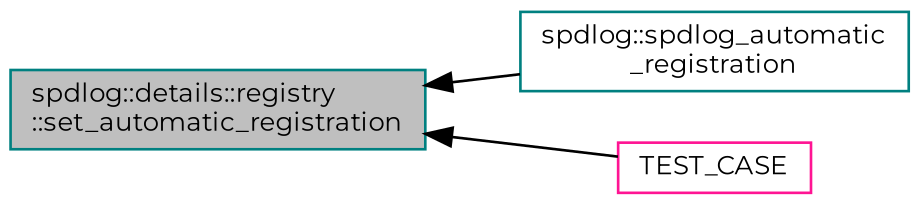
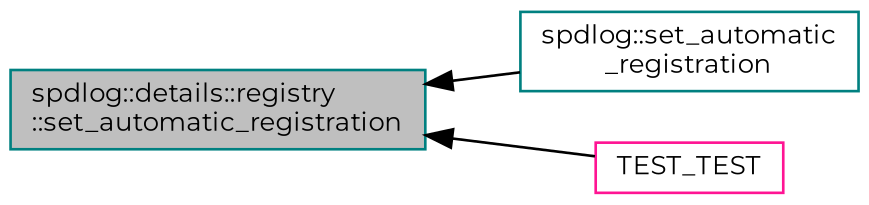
  digraph {
    fontname=Montserrat
    rankdir=LR
    node [color=teal fillcolor=white fontname=Montserrat fontsize=10 shape=record style=filled]
    edge [color=black dir=back fontname=Montserrat fontsize=10 labelfontname=Helvetica labelfontsize=10 style=solid]
    n1 [fillcolor=grey75 fontcolor=black height=0.2 label="spdlog::details::registry\l::set_automatic_registration" width=0.4]
-   n2 [height=0.2 label="spdlog::spdlog_automatic\l_registration" width=0.4]
-   n3 [color=deeppink height=0.2 label=TEST_CASE width=0.4]
+   n2 [height=0.2 label="spdlog::set_automatic\l_registration" width=0.4]
+   n3 [color=deeppink height=0.2 label=TEST_TEST width=0.4]
    n1 -> n2
    n1 -> n3
  }
